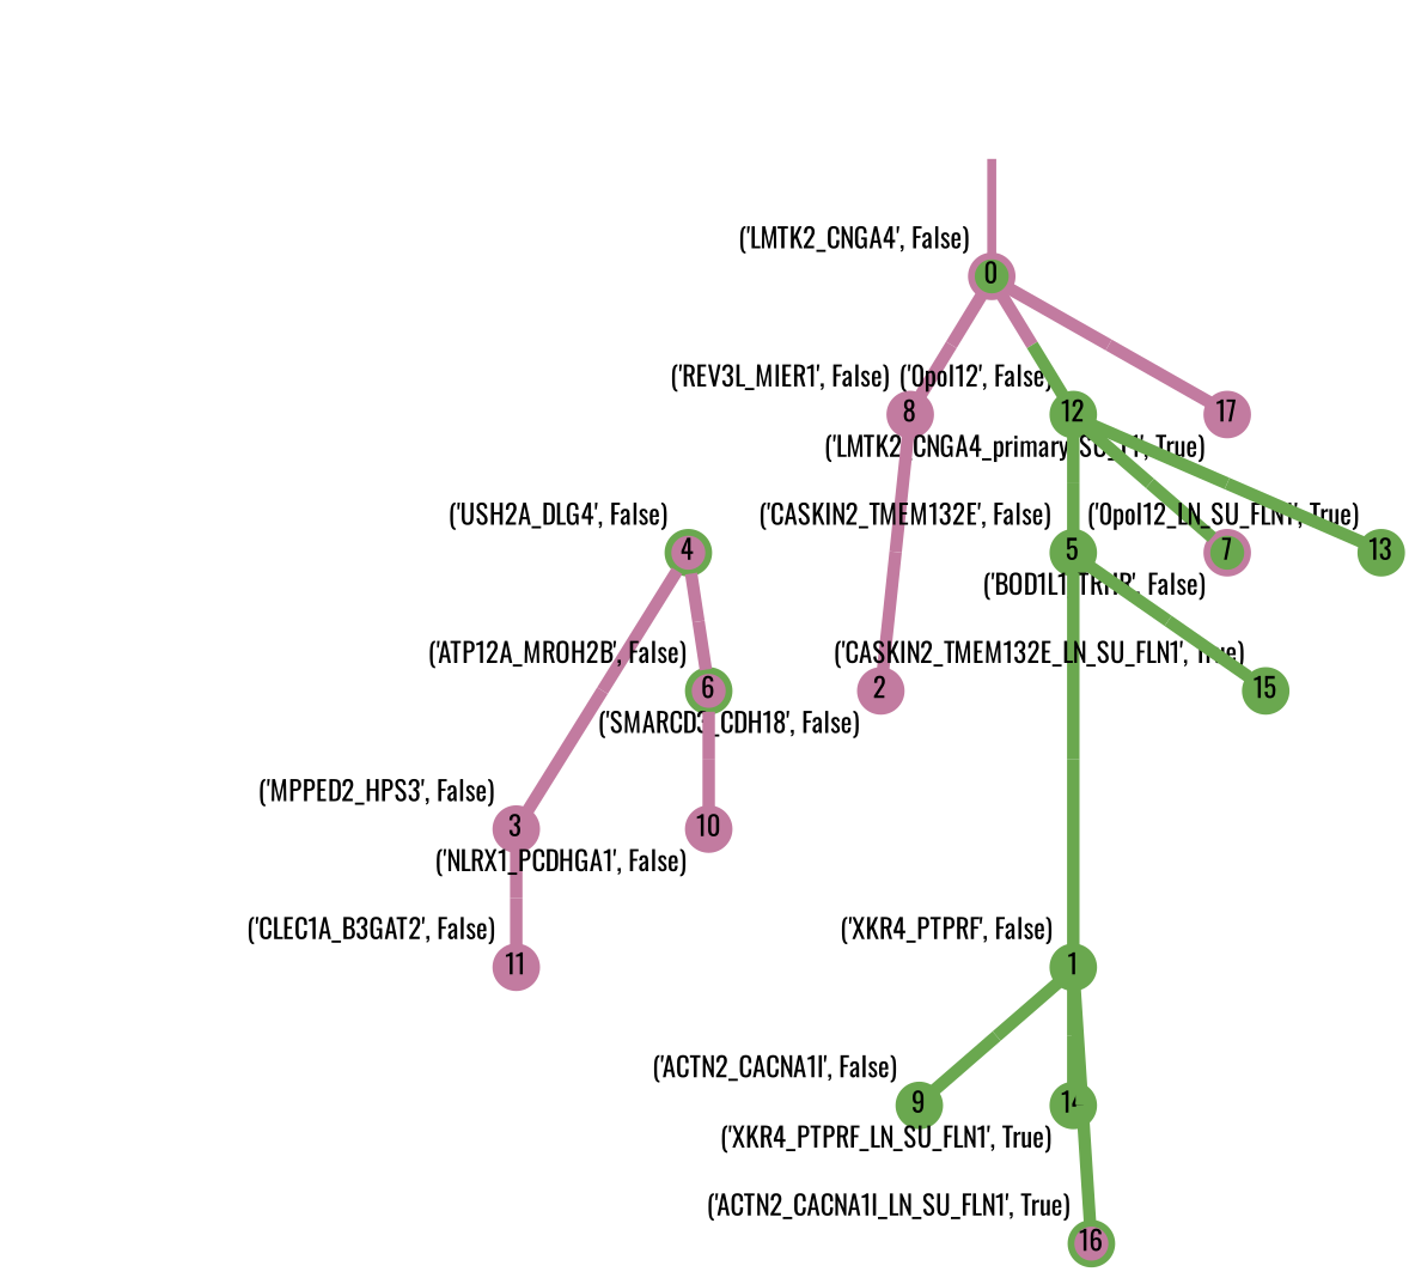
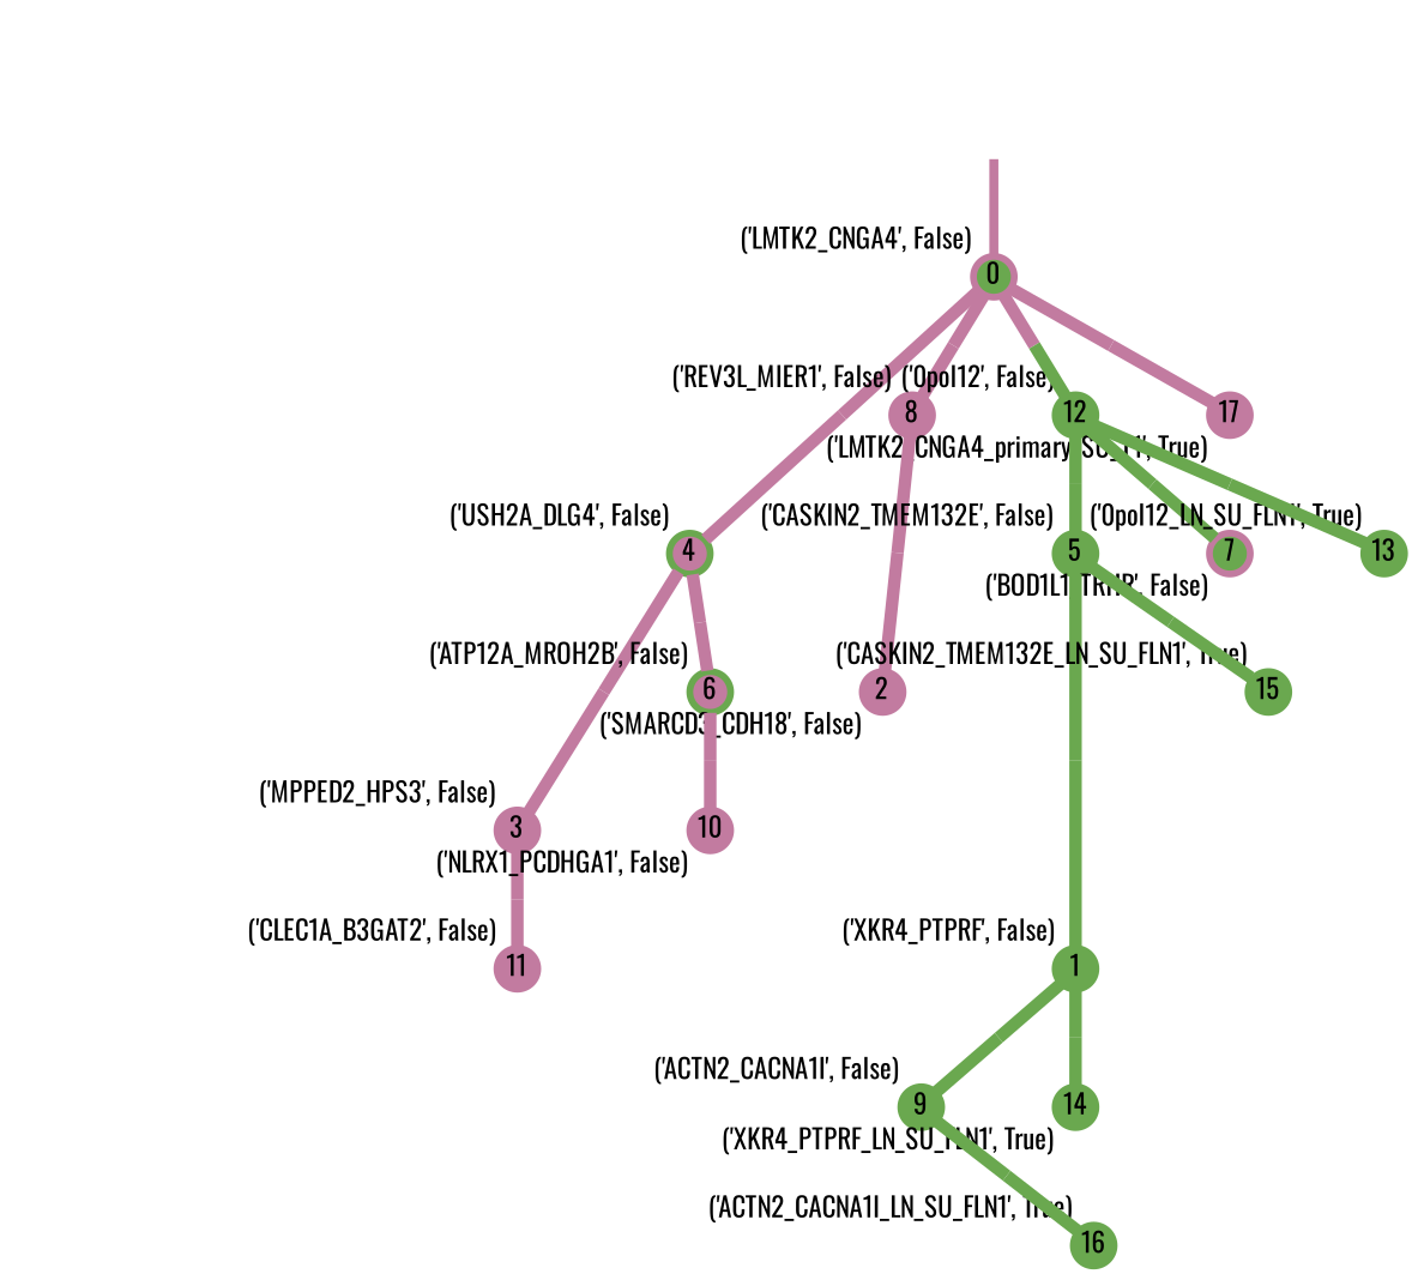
  strict digraph {
    fontname=Oswald
    forcelabels=true
    nodesep=0.7
    rankdir=TB
    ranksep=0.6
    splines=false
    node [color="#6aa84fff" fillcolor="#6aa84fff" fixedsize=true fontname=Oswald fontsize="12pt" penwidth=3 shape=circle style=filled xlabel="('LMTK2_CNGA4', False)"]
    edge [arrowsize=0 color="#c27ba0ff;0.5:#c27ba0ff" fontname=Oswald minlen=1.3333333730697632 penwidth=5.5 style=solid]
    0 [color="#c27ba0ff" height=0.25]
    4 [fillcolor="#c27ba0ff" height=0.25 xlabel="('USH2A_DLG4', False)"]
    8 [color="#c27ba0ff" fillcolor="#c27ba0ff" height=0.25 xlabel="('REV3L_MIER1', False)"]
    12 [height=0.25 xlabel="('0pol12', False)"]
    17 [color="#c27ba0ff" fillcolor="#c27ba0ff" height=0.25 xlabel="('LMTK2_CNGA4_primary_SU_T1', True)"]
    3 [color="#c27ba0ff" fillcolor="#c27ba0ff" height=0.25 xlabel="('MPPED2_HPS3', False)"]
    6 [fillcolor="#c27ba0ff" height=0.25 xlabel="('ATP12A_MROH2B', False)"]
    2 [color="#c27ba0ff" fillcolor="#c27ba0ff" height=0.25 xlabel="('SMARCD3_CDH18', False)"]
    5 [height=0.25 xlabel="('CASKIN2_TMEM132E', False)"]
    7 [color="#c27ba0ff" height=0.25 xlabel="('BOD1L1_TRHR', False)"]
    13 [height=0.25 xlabel="('0pol12_LN_SU_FLN1', True)"]
    11 [color="#c27ba0ff" fillcolor="#c27ba0ff" height=0.25 xlabel="('CLEC1A_B3GAT2', False)"]
    10 [color="#c27ba0ff" fillcolor="#c27ba0ff" height=0.25 xlabel="('NLRX1_PCDHGA1', False)"]
    1 [height=0.25 xlabel="('XKR4_PTPRF', False)"]
    15 [height=0.25 xlabel="('CASKIN2_TMEM132E_LN_SU_FLN1', True)"]
    9 [height=0.25 xlabel="('ACTN2_CACNA1I', False)"]
    14 [height=0.25 xlabel="('XKR4_PTPRF_LN_SU_FLN1', True)"]
-   16 [fillcolor="#c27ba0ff" height=0.25 xlabel="('ACTN2_CACNA1I_LN_SU_FLN1', True)"]
+   16 [height=0.25 xlabel="('ACTN2_CACNA1I_LN_SU_FLN1', True)"]
    normal [style=invis color="" fillcolor="" fixedsize="" fontsize="" shape=""]
+   0 -> 4 [minlen=2.066666603088379]
    0 -> 8 [minlen=1.6666667461395264]
    0 -> 12 [color="#c27ba0ff;0.5:#6aa84fff"]
    0 -> 17
    4 -> 3 [minlen=2.1999998092651367]
    4 -> 6 [minlen=1.933333396911621]
    8 -> 2 [minlen=2.3333334922790527]
    12 -> 5 [color="#6aa84fff;0.5:#6aa84fff" minlen=1.933333396911621]
    12 -> 7 [color="#6aa84fff;0.5:#6aa84fff" minlen=1.7999999523162842]
    12 -> 13 [color="#6aa84fff;0.5:#6aa84fff"]
    3 -> 11 [minlen=1.6666667461395264]
    6 -> 10 [minlen=1.6666667461395264]
    5 -> 1 [color="#6aa84fff;0.5:#6aa84fff" minlen=3.0]
    5 -> 15 [color="#6aa84fff;0.5:#6aa84fff"]
    1 -> 9 [color="#6aa84fff;0.5:#6aa84fff" minlen=1.6666667461395264]
    1 -> 14 [color="#6aa84fff;0.5:#6aa84fff"]
-   1 -> 16 [color="#6aa84fff;0.5:#6aa84fff"]
+   9 -> 16 [color="#6aa84fff;0.5:#6aa84fff"]
    normal -> 0 [color="#c27ba0ff" penwidth=4 minlen=""]
  }
